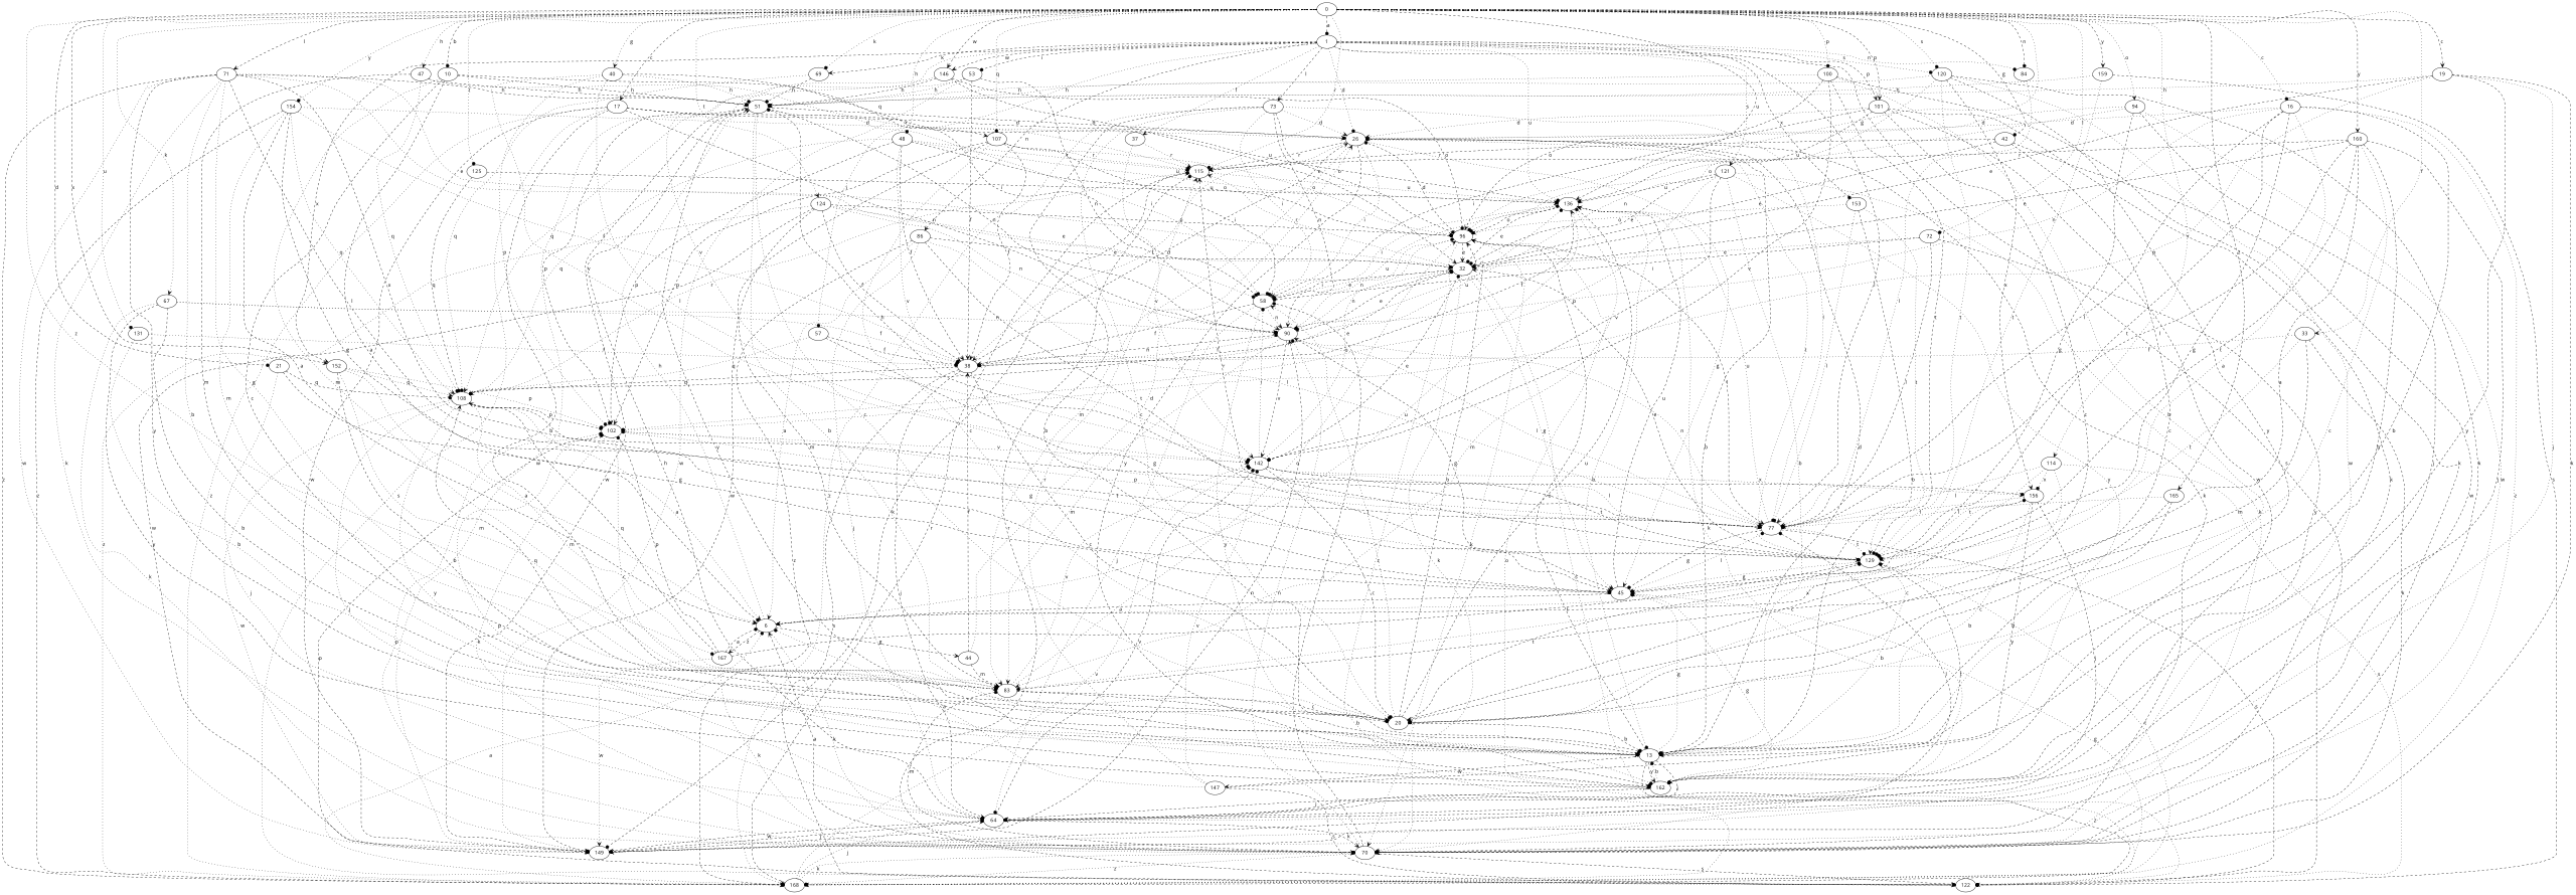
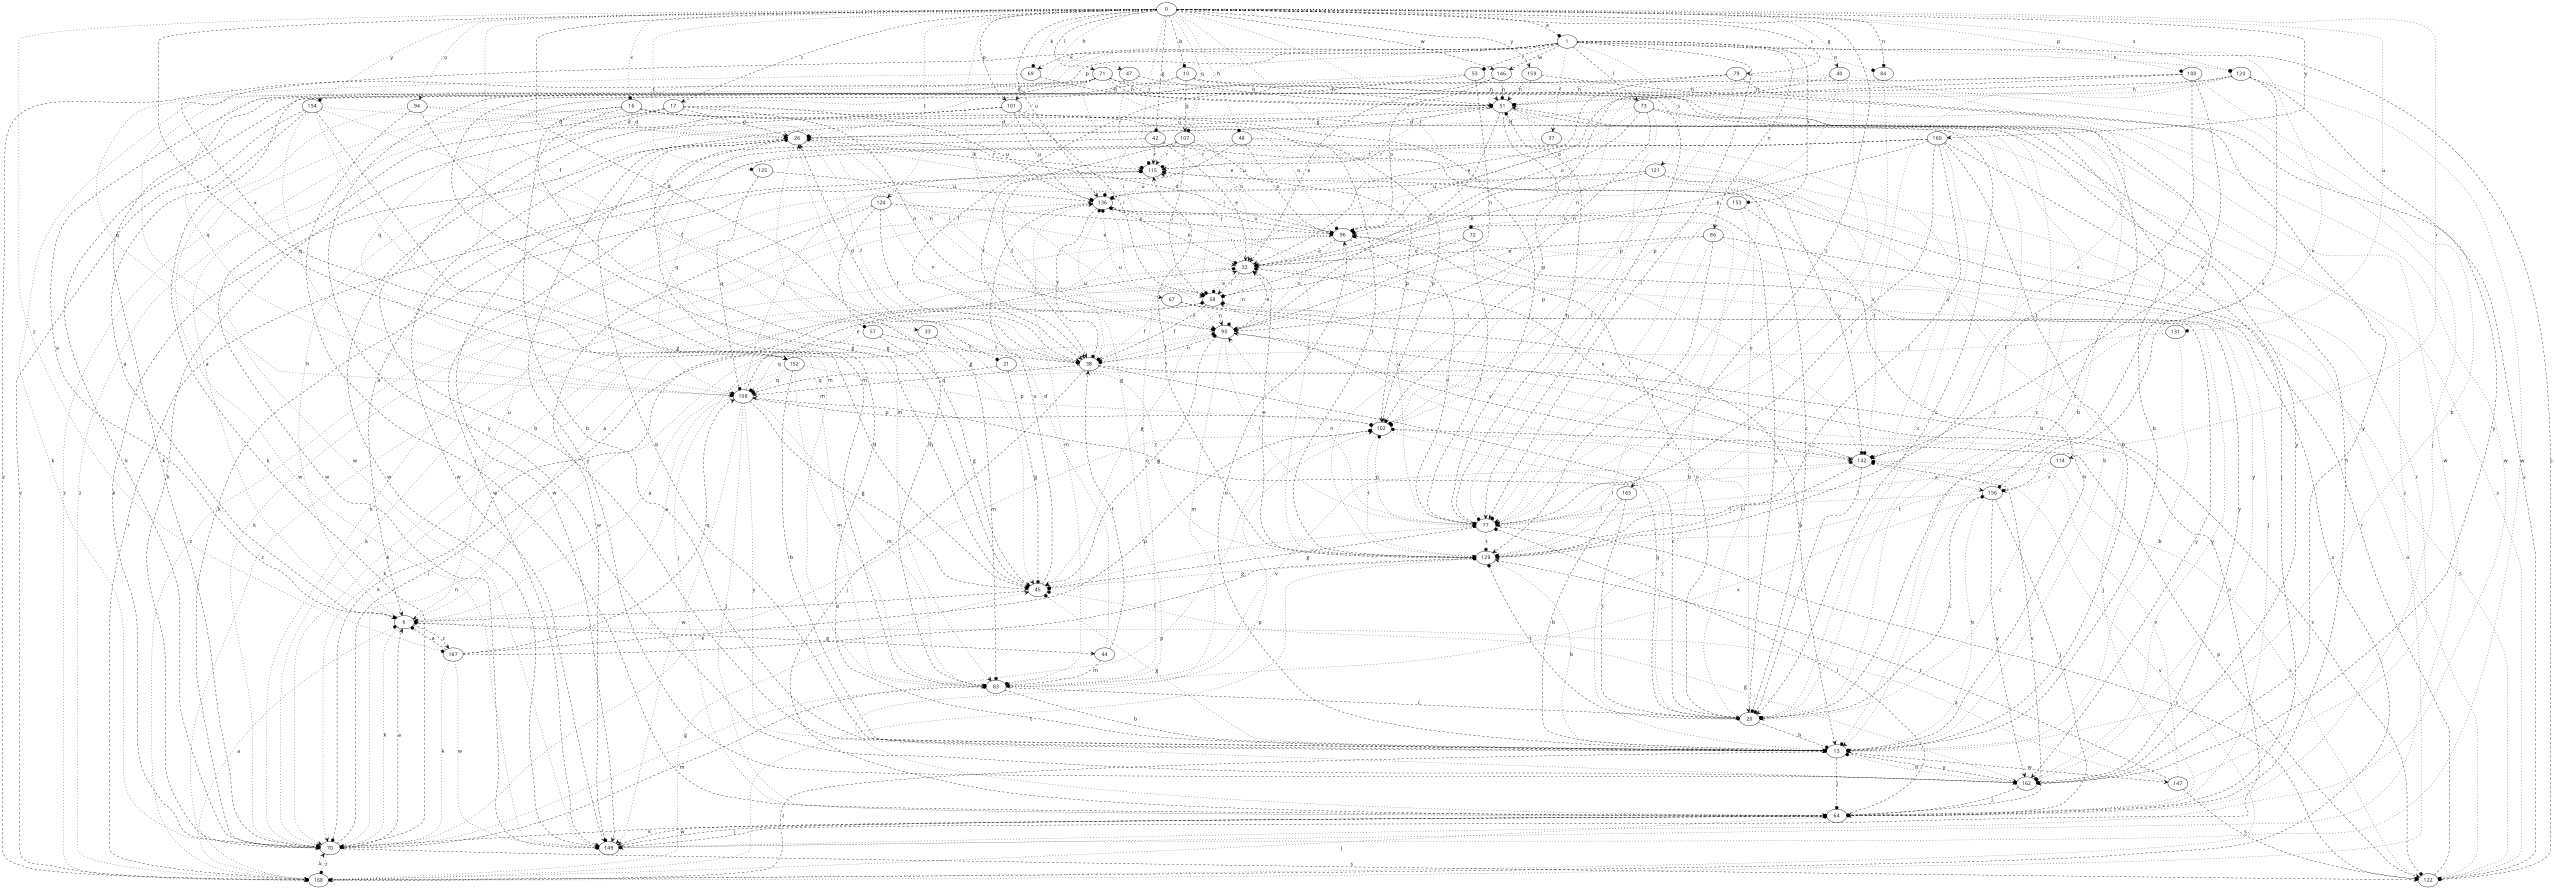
  strict digraph {
    fontname="Open Sans"
    node [fontname="Open Sans"]
    edge [arrowhead=vee fontname="Open Sans" style=dashed]
    0
    1
    10
    16
    17
-   19
+   19 [label=79]
    21
    33
    40
    42
    47
    48
    67
    69
    71
    72
    84
    94
    96
    100
    101
    107
    114
    115
    120
    124
    125
    131
    136
    146
    152
    n32 [label=154]
    159
    160
    165
    167
    26
    37
    53
    57
    73
    77
    86
    121
    122
    142
    153
    6
    51
    20
    83
    13
    45
    168
    90
    129
    149
    70
    64
    162
    32
    102
    108
    38
    58
    156
    44
    147
    0 -> 1 [arrowhead=dot label=a]
    0 -> 10 [arrowhead=dot label=b]
    0 -> 16 [arrowhead=dot label=c style=dotted]
    0 -> 17 [label=c]
    0 -> 19 [label=c]
    0 -> 21 [arrowhead=dot label=d]
    0 -> 33 [label=f style=dotted]
    0 -> 40 [label=g style=dotted]
    0 -> 42 [arrowhead=dot label=g]
    0 -> 47 [label=h style=dotted]
    0 -> 48 [arrowhead=dot label=h style=dotted]
    0 -> 67 [label=k style=dotted]
    0 -> 69 [arrowhead=dot label=k style=dotted]
    0 -> 71 [label=l]
    0 -> 72 [arrowhead=dot label=l style=dotted]
    0 -> 84 [arrowhead=dot label=n]
    0 -> 94 [label=o style=dotted]
    0 -> 96 [arrowhead=dot label=g style=dotted]
    0 -> 100 [arrowhead=dot label=p style=dotted]
    0 -> 101 [label=p]
    0 -> 107 [arrowhead=dot label=q style=dotted]
    0 -> 114 [label=r style=dotted]
    0 -> 115 [arrowhead=dot label=r style=dotted]
    0 -> 120 [arrowhead=dot label=s style=dotted]
    0 -> 124 [label=t style=dotted]
    0 -> 125 [arrowhead=dot label=t style=dotted]
    0 -> 131 [arrowhead=dot label=u style=dotted]
    0 -> 136 [label=u]
    0 -> 146 [label=w]
    0 -> 152 [label=x]
    0 -> n32 [arrowhead=dot label=y style=dotted]
    0 -> 159 [label=y]
    0 -> 160 [label=y]
    0 -> 165 [label=z]
    0 -> 167 [arrowhead=dot label=z style=dotted]
    1 -> 69 [label=k]
    1 -> 84 [arrowhead=dot label=n style=dotted]
    1 -> 101 [label=p]
    1 -> 120 [arrowhead=dot label=s style=dotted]
    1 -> 136 [arrowhead=dot label=u style=dotted]
    1 -> 146 [label=w]
    1 -> 152 [label=x]
    1 -> 26 [arrowhead=dot label=d style=dotted]
    1 -> 37 [label=f style=dotted]
    1 -> 53 [arrowhead=dot label=i]
    1 -> 57 [arrowhead=dot label=i style=dotted]
    1 -> 73 [label=l]
    1 -> 77 [label=l]
    1 -> 86 [label=n]
    1 -> 121 [label=s style=dotted]
    1 -> 122 [arrowhead=dot label=s]
    1 -> 142 [arrowhead=dot label=v style=dotted]
    1 -> 153 [arrowhead=dot label=x]
    10 -> 107 [label=q]
    10 -> 6 [arrowhead=dot label=a]
    10 -> 51 [label=h]
    10 -> 20 [arrowhead=dot label=c]
    10 -> 83 [arrowhead=dot label=m style=dotted]
    16 -> 26 [arrowhead=dot label=d style=dotted]
    16 -> 77 [arrowhead=dot label=l]
    16 -> 6 [label=a style=dotted]
    16 -> 13 [label=b]
    16 -> 45 [label=g]
    16 -> 168 [label=z style=dotted]
    16 -> 90 [label=n style=dotted]
    16 -> 129 [arrowhead=dot label=t]
    17 -> 136 [arrowhead=dot label=u]
    17 -> 26 [label=d]
    17 -> 122 [label=s style=dotted]
    17 -> 13 [label=b]
    17 -> 168 [label=z style=dotted]
    17 -> 90 [arrowhead=dot label=n]
    17 -> 149 [arrowhead=dot label=w]
    19 -> 51 [arrowhead=dot label=h style=dotted]
    19 -> 70 [label=k]
    19 -> 64 [label=j style=dotted]
    19 -> 162 [label=y]
    19 -> 32 [label=e]
    19 -> 102 [arrowhead=dot label=p style=dotted]
    21 -> 45 [arrowhead=dot label=g]
    21 -> 64 [arrowhead=dot label=j style=dotted]
    21 -> 108 [arrowhead=dot label=q]
    33 -> 83 [arrowhead=dot label=m]
    33 -> 129 [label=t style=dotted]
    33 -> 70 [arrowhead=dot label=k]
    33 -> 38 [arrowhead=dot label=f style=dotted]
    40 -> 77 [arrowhead=dot label=l style=dotted]
    40 -> 142 [arrowhead=dot label=v style=dotted]
    40 -> 51 [arrowhead=dot label=h style=dotted]
    40 -> 102 [arrowhead=dot label=p style=dotted]
    40 -> 58 [arrowhead=dot label=i]
    42 -> 115 [label=r]
    42 -> 20 [arrowhead=dot label=c]
    42 -> 149 [label=w]
    42 -> 32 [label=e]
    47 -> 115 [arrowhead=dot label=r style=dotted]
    47 -> 51 [arrowhead=dot label=h]
    47 -> 83 [label=m]
    48 -> 96 [arrowhead=dot label=o]
    48 -> 115 [arrowhead=dot label=r style=dotted]
    48 -> 136 [label=u style=dotted]
    48 -> 142 [arrowhead=dot label=v style=dotted]
    48 -> 102 [label=p]
    48 -> 108 [arrowhead=dot label=q style=dotted]
    48 -> 38 [label=f]
    67 -> 13 [label=b]
    67 -> 90 [label=n style=dotted]
    67 -> 70 [label=k style=dotted]
    67 -> 162 [label=y]
    67 -> 38 [arrowhead=dot label=f style=dotted]
    69 -> 51 [arrowhead=dot label=h]
    69 -> 108 [arrowhead=dot label=q style=dotted]
    71 -> 77 [label=l]
    71 -> 51 [arrowhead=dot label=h]
    71 -> 83 [arrowhead=dot label=g style=dotted]
    71 -> 13 [label=b style=dotted]
    71 -> 168 [arrowhead=dot label=z]
    71 -> 149 [label=w style=dotted]
    71 -> 70 [arrowhead=dot label=k style=dotted]
    71 -> 162 [arrowhead=dot label=y]
    71 -> 32 [label=e style=dotted]
-   47 -> 108 [arrowhead=dot label=q style=dotted]
+   71 -> 108 [arrowhead=dot label=q style=dotted]
    71 -> 58 [arrowhead=dot label=i style=dotted]
    71 -> 156 [arrowhead=dot label=x]
    72 -> 77 [arrowhead=dot label=l]
    72 -> 162 [arrowhead=dot label=y]
    72 -> 32 [label=e style=dotted]
    72 -> 58 [arrowhead=dot label=i]
    84 -> 77 [label=l style=dotted]
    94 -> 96 [arrowhead=dot label=o style=dotted]
    94 -> 26 [label=d style=dotted]
    94 -> 45 [arrowhead=dot label=g]
    94 -> 149 [arrowhead=dot label=w style=dotted]
    94 -> 64 [label=j]
    96 -> 26 [arrowhead=dot label=d]
    96 -> 77 [label=l]
    96 -> 168 [label=z style=dotted]
    96 -> 90 [label=n style=dotted]
    96 -> 70 [label=k style=dotted]
    96 -> 32 [label=e]
    100 -> 96 [label=o]
    100 -> 142 [arrowhead=dot label=v]
    100 -> 51 [arrowhead=dot label=h style=dotted]
    100 -> 13 [arrowhead=dot label=b style=dotted]
    100 -> 129 [arrowhead=dot label=t]
    100 -> 70 [label=k]
    101 -> 136 [label=u]
    101 -> 26 [label=d style=dotted]
    101 -> 20 [label=c]
    101 -> 149 [label=w]
    101 -> 70 [label=k]
    101 -> 58 [label=i]
    107 -> 96 [label=o style=dotted]
    107 -> 115 [label=r style=dotted]
    107 -> 20 [label=c style=dotted]
    107 -> 149 [label=w]
    107 -> 102 [label=p]
    107 -> 38 [label=f]
    107 -> 58 [arrowhead=dot label=i]
    114 -> 77 [label=l style=dotted]
    114 -> 122 [label=s style=dotted]
    114 -> 20 [label=c style=dotted]
    114 -> 129 [arrowhead=dot label=t style=dotted]
    114 -> 156 [arrowhead=dot label=x style=dotted]
    115 -> 136 [label=u style=dotted]
-   115 -> 149 [arrowhead=dot label=k]
+   115 -> 70 [arrowhead=dot label=k]
    120 -> 51 [label=h style=dotted]
    120 -> 90 [arrowhead=dot label=n style=dotted]
    120 -> 129 [arrowhead=dot label=t style=dotted]
    120 -> 149 [label=w style=dotted]
    120 -> 70 [label=k]
    120 -> 162 [arrowhead=dot label=y]
    120 -> 156 [label=x]
    124 -> 96 [arrowhead=dot label=o]
    124 -> 83 [arrowhead=dot label=m]
    124 -> 168 [label=z style=dotted]
    124 -> 90 [label=n style=dotted]
    124 -> 149 [arrowhead=dot label=w]
    124 -> 32 [label=e style=dotted]
    124 -> 38 [label=f]
    125 -> 136 [label=u]
    125 -> 108 [arrowhead=dot label=q]
    131 -> 13 [label=b style=dotted]
    131 -> 38 [arrowhead=dot label=f style=dotted]
    136 -> 96 [arrowhead=dot label=o]
    136 -> 83 [label=m style=dotted]
    136 -> 13 [arrowhead=dot label=b style=dotted]
    136 -> 70 [label=k style=dotted]
    136 -> 32 [arrowhead=dot label=e]
    136 -> 38 [arrowhead=dot label=f]
    136 -> 58 [label=i style=dotted]
    146 -> 96 [arrowhead=dot label=o]
    146 -> 51 [arrowhead=dot label=h]
    146 -> 149 [label=w style=dotted]
    146 -> 32 [label=e]
    152 -> 6 [label=a style=dotted]
    152 -> 83 [label=m style=dotted]
    152 -> 13 [arrowhead=dot label=b]
    152 -> 102 [arrowhead=dot label=p style=dotted]
    152 -> 108 [label=q style=dotted]
    n32 -> 26 [label=d style=dotted]
    n32 -> 6 [label=a]
    n32 -> 83 [arrowhead=dot label=m style=dotted]
    n32 -> 45 [arrowhead=dot label=g]
    n32 -> 168 [arrowhead=dot label=z]
    n32 -> 108 [label=q style=dotted]
    n32 -> 38 [arrowhead=dot label=f style=dotted]
    159 -> 122 [arrowhead=dot label=s]
    159 -> 51 [label=h style=dotted]
    159 -> 129 [arrowhead=dot label=t style=dotted]
    160 -> 115 [label=r]
    160 -> 77 [label=l]
    160 -> 6 [label=a]
    160 -> 20 [arrowhead=dot label=c style=dotted]
    160 -> 13 [label=b]
    160 -> 129 [arrowhead=dot label=t]
    160 -> 64 [label=j]
    160 -> 32 [label=e]
    165 -> 77 [arrowhead=dot label=l style=dotted]
    165 -> 20 [arrowhead=dot label=c]
    165 -> 13 [label=b]
    167 -> 6 [arrowhead=dot label=a]
    167 -> 129 [arrowhead=dot label=t]
    167 -> 149 [label=w style=dotted]
    167 -> 70 [label=k style=dotted]
    167 -> 102 [arrowhead=dot label=p]
    167 -> 108 [label=q]
    26 -> 115 [label=r]
    26 -> 83 [label=m style=dotted]
    26 -> 13 [label=b]
    26 -> 45 [label=g style=dotted]
    26 -> 129 [arrowhead=dot label=t style=dotted]
    26 -> 70 [arrowhead=dot label=k]
    26 -> 162 [arrowhead=dot label=y]
    26 -> 38 [label=f style=dotted]
    26 -> 58 [label=i style=dotted]
    37 -> 115 [label=r style=dotted]
    37 -> 142 [label=v style=dotted]
    53 -> 51 [label=h style=dotted]
    53 -> 90 [label=n]
    53 -> 149 [arrowhead=dot label=w style=dotted]
    53 -> 108 [label=q style=dotted]
    53 -> 38 [label=f]
    57 -> 45 [label=g]
    57 -> 108 [arrowhead=dot label=q style=dotted]
    57 -> 38 [arrowhead=dot label=f]
    73 -> 96 [arrowhead=dot label=o]
    73 -> 26 [label=d style=dotted]
    73 -> 77 [arrowhead=dot label=l style=dotted]
    73 -> 20 [arrowhead=dot label=c style=dotted]
    73 -> 13 [arrowhead=dot label=b]
    73 -> 168 [label=z style=dotted]
    73 -> 90 [label=n]
    73 -> 58 [arrowhead=dot label=i style=dotted]
    77 -> 136 [label=u style=dotted]
    77 -> 122 [arrowhead=dot label=s]
    77 -> 51 [arrowhead=dot label=h]
    77 -> 45 [arrowhead=dot label=g]
    77 -> 90 [label=n style=dotted]
    77 -> 129 [arrowhead=dot label=t style=dotted]
    77 -> 102 [arrowhead=dot label=p style=dotted]
    86 -> 77 [label=l style=dotted]
    86 -> 6 [label=a style=dotted]
    86 -> 168 [label=z]
    86 -> 129 [label=t]
    86 -> 64 [arrowhead=dot label=j style=dotted]
    86 -> 32 [arrowhead=dot label=e]
    121 -> 136 [arrowhead=dot label=u]
    121 -> 142 [arrowhead=dot label=v]
    121 -> 13 [label=b style=dotted]
    121 -> 70 [label=k style=dotted]
    121 -> 162 [arrowhead=dot label=y style=dotted]
    121 -> 32 [arrowhead=dot label=e]
    121 -> 102 [arrowhead=dot label=p style=dotted]
    122 -> 96 [label=o style=dotted]
    122 -> 115 [arrowhead=dot label=r]
    122 -> 102 [arrowhead=dot label=p]
    142 -> 96 [arrowhead=dot label=o style=dotted]
    142 -> 77 [label=l style=dotted]
    142 -> 20 [arrowhead=dot label=c]
    142 -> 129 [arrowhead=dot label=t]
    142 -> 32 [arrowhead=dot label=e]
    142 -> 58 [arrowhead=dot label=i style=dotted]
    142 -> 156 [label=x style=dotted]
    153 -> 96 [label=o style=dotted]
    153 -> 77 [arrowhead=dot label=l style=dotted]
    153 -> 13 [arrowhead=dot label=b]
    153 -> 129 [label=t style=dotted]
    6 -> 136 [label=u style=dotted]
    6 -> 167 [label=z]
    6 -> 51 [label=h style=dotted]
    6 -> 70 [arrowhead=dot label=k style=dotted]
    6 -> 44 [label=g]
    51 -> 26 [arrowhead=dot label=d]
    51 -> 20 [arrowhead=dot label=c style=dotted]
    51 -> 13 [arrowhead=dot label=b style=dotted]
    51 -> 90 [arrowhead=dot label=n]
    51 -> 149 [label=w]
    51 -> 162 [label=y]
    51 -> 102 [arrowhead=dot label=p]
    51 -> 58 [arrowhead=dot label=i style=dotted]
    20 -> 96 [label=o]
    20 -> 136 [arrowhead=dot label=u]
    20 -> 13 [arrowhead=dot label=b]
    20 -> 129 [arrowhead=dot label=t]
    20 -> 108 [label=q]
    20 -> 58 [label=i style=dotted]
    83 -> 96 [label=o style=dotted]
    83 -> 142 [arrowhead=dot label=v style=dotted]
    83 -> 20 [arrowhead=dot label=c]
    83 -> 13 [arrowhead=dot label=b]
    83 -> 156 [arrowhead=dot label=x style=dotted]
    13 -> 96 [label=o]
    13 -> 26 [arrowhead=dot label=d]
    13 -> 45 [arrowhead=dot label=g style=dotted]
    13 -> 168 [arrowhead=dot label=z]
    13 -> 64 [arrowhead=dot label=j]
    13 -> 162 [label=y]
    13 -> 147 [label=w]
    45 -> 136 [label=u]
    45 -> 77 [arrowhead=dot label=l style=dotted]
    45 -> 6 [label=a]
    168 -> 115 [label=r]
    168 -> 142 [arrowhead=dot label=v style=dotted]
    168 -> 6 [arrowhead=dot label=a style=dotted]
    168 -> 45 [label=g style=dotted]
    168 -> 129 [arrowhead=dot label=t style=dotted]
    168 -> 70 [label=k style=dotted]
    168 -> 64 [arrowhead=dot label=j style=dotted]
    90 -> 136 [arrowhead=dot label=u style=dotted]
    90 -> 77 [label=l style=dotted]
    90 -> 142 [label=v]
    90 -> 83 [label=m style=dotted]
    90 -> 45 [label=g]
    90 -> 32 [label=e]
    90 -> 38 [label=f style=dotted]
    129 -> 115 [label=r]
    129 -> 13 [arrowhead=dot label=b style=dotted]
    129 -> 45 [arrowhead=dot label=g style=dotted]
    129 -> 32 [label=e]
    149 -> 90 [label=n]
    149 -> 64 [label=j]
    70 -> 122 [label=s]
    70 -> 6 [label=a]
    70 -> 83 [arrowhead=dot label=m]
    70 -> 168 [arrowhead=dot label=z style=dotted]
    70 -> 90 [arrowhead=dot label=n style=dotted]
    70 -> 102 [arrowhead=dot label=p style=dotted]
    70 -> 58 [arrowhead=dot label=i]
    64 -> 77 [arrowhead=dot label=l]
    64 -> 142 [arrowhead=dot label=v]
    64 -> 51 [label=h]
    64 -> 149 [label=w]
    64 -> 70 [label=k]
    64 -> 102 [label=p style=dotted]
    162 -> 13 [arrowhead=dot label=b style=dotted]
    162 -> 45 [arrowhead=dot label=g style=dotted]
    162 -> 64 [label=j]
    32 -> 115 [label=r style=dotted]
    32 -> 122 [arrowhead=dot label=s style=dotted]
    32 -> 45 [label=g style=dotted]
    32 -> 90 [arrowhead=dot label=n style=dotted]
    32 -> 70 [label=k style=dotted]
    32 -> 58 [label=i]
    102 -> 142 [label=v style=dotted]
    102 -> 20 [arrowhead=dot label=c style=dotted]
    102 -> 129 [label=t style=dotted]
    102 -> 70 [arrowhead=dot label=k style=dotted]
    108 -> 115 [arrowhead=dot label=r style=dotted]
    108 -> 6 [label=a style=dotted]
    108 -> 83 [label=m style=dotted]
    108 -> 45 [label=g]
    108 -> 149 [label=w style=dotted]
    108 -> 64 [arrowhead=dot label=j style=dotted]
    108 -> 162 [label=y style=dotted]
    108 -> 32 [arrowhead=dot label=e]
    108 -> 102 [arrowhead=dot label=p]
    38 -> 136 [arrowhead=dot label=u style=dotted]
    38 -> 26 [label=d]
    38 -> 122 [arrowhead=dot label=s]
    38 -> 20 [label=c]
    38 -> 90 [arrowhead=dot label=n]
    38 -> 64 [label=j]
    38 -> 108 [label=q]
    58 -> 90 [label=n style=dotted]
    58 -> 64 [arrowhead=dot label=j style=dotted]
    58 -> 162 [arrowhead=dot label=y style=dotted]
    58 -> 32 [label=e style=dotted]
    58 -> 38 [label=f]
    156 -> 77 [label=l style=dotted]
    156 -> 20 [label=c]
    156 -> 13 [arrowhead=dot label=b style=dotted]
    156 -> 64 [arrowhead=dot label=j]
    156 -> 162 [label=y]
    44 -> 26 [label=d style=dotted]
    44 -> 83 [label=m]
    44 -> 38 [label=f]
    147 -> 115 [label=r style=dotted]
    147 -> 122 [label=s]
    147 -> 142 [arrowhead=dot label=v style=dotted]
    147 -> 6 [arrowhead=dot label=a style=dotted]
    147 -> 129 [label=t]
  }
